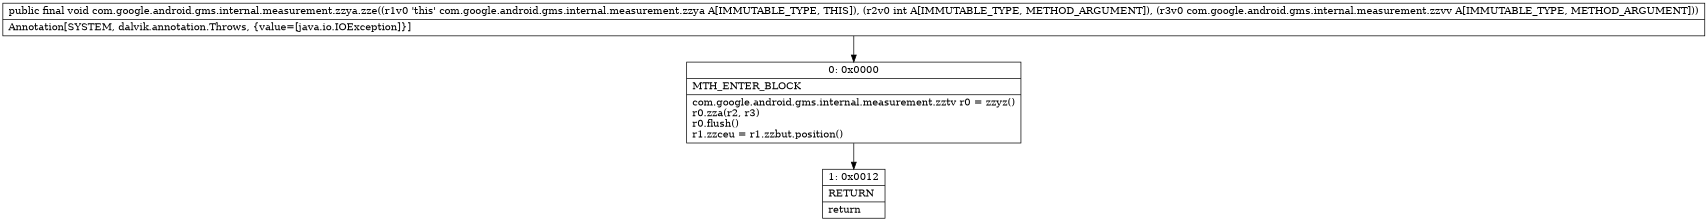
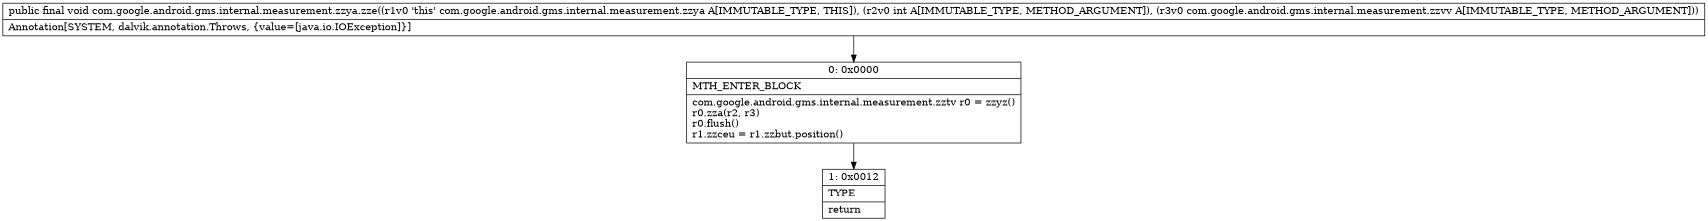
  digraph {
    node [shape=record]
    n1 [label="{0\:\ 0x0000|MTH_ENTER_BLOCK\l|com.google.android.gms.internal.measurement.zztv r0 = zzyz()\lr0.zza(r2, r3)\lr0.flush()\lr1.zzceu = r1.zzbut.position()\l}"]
-   n2 [label="{1\:\ 0x0012|RETURN\l|return\l}"]
+   n2 [label="{1\:\ 0x0012|TYPE\l|return\l}"]
    n3 [label="{public final void com.google.android.gms.internal.measurement.zzya.zze((r1v0 'this' com.google.android.gms.internal.measurement.zzya A[IMMUTABLE_TYPE, THIS]), (r2v0 int A[IMMUTABLE_TYPE, METHOD_ARGUMENT]), (r3v0 com.google.android.gms.internal.measurement.zzvv A[IMMUTABLE_TYPE, METHOD_ARGUMENT]))  | Annotation[SYSTEM, dalvik.annotation.Throws, \{value=[java.io.IOException]\}]\l}"]
    n1 -> n2
    n3 -> n1
  }
